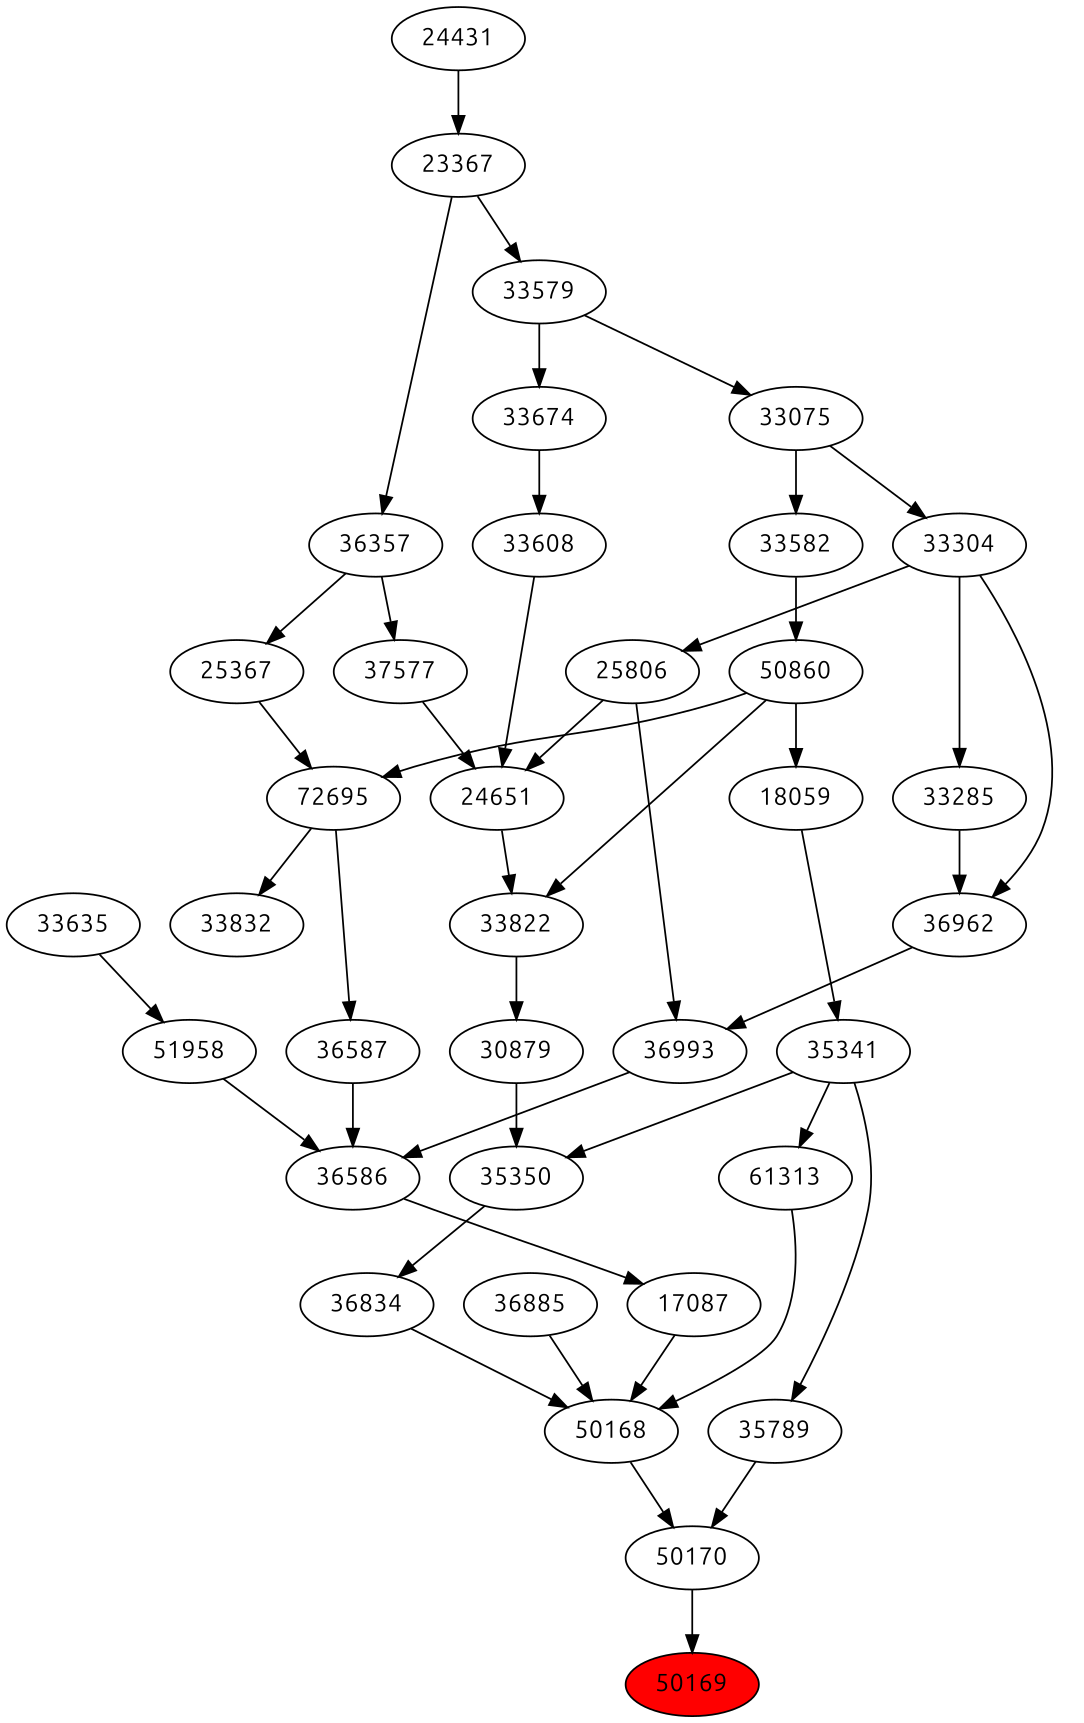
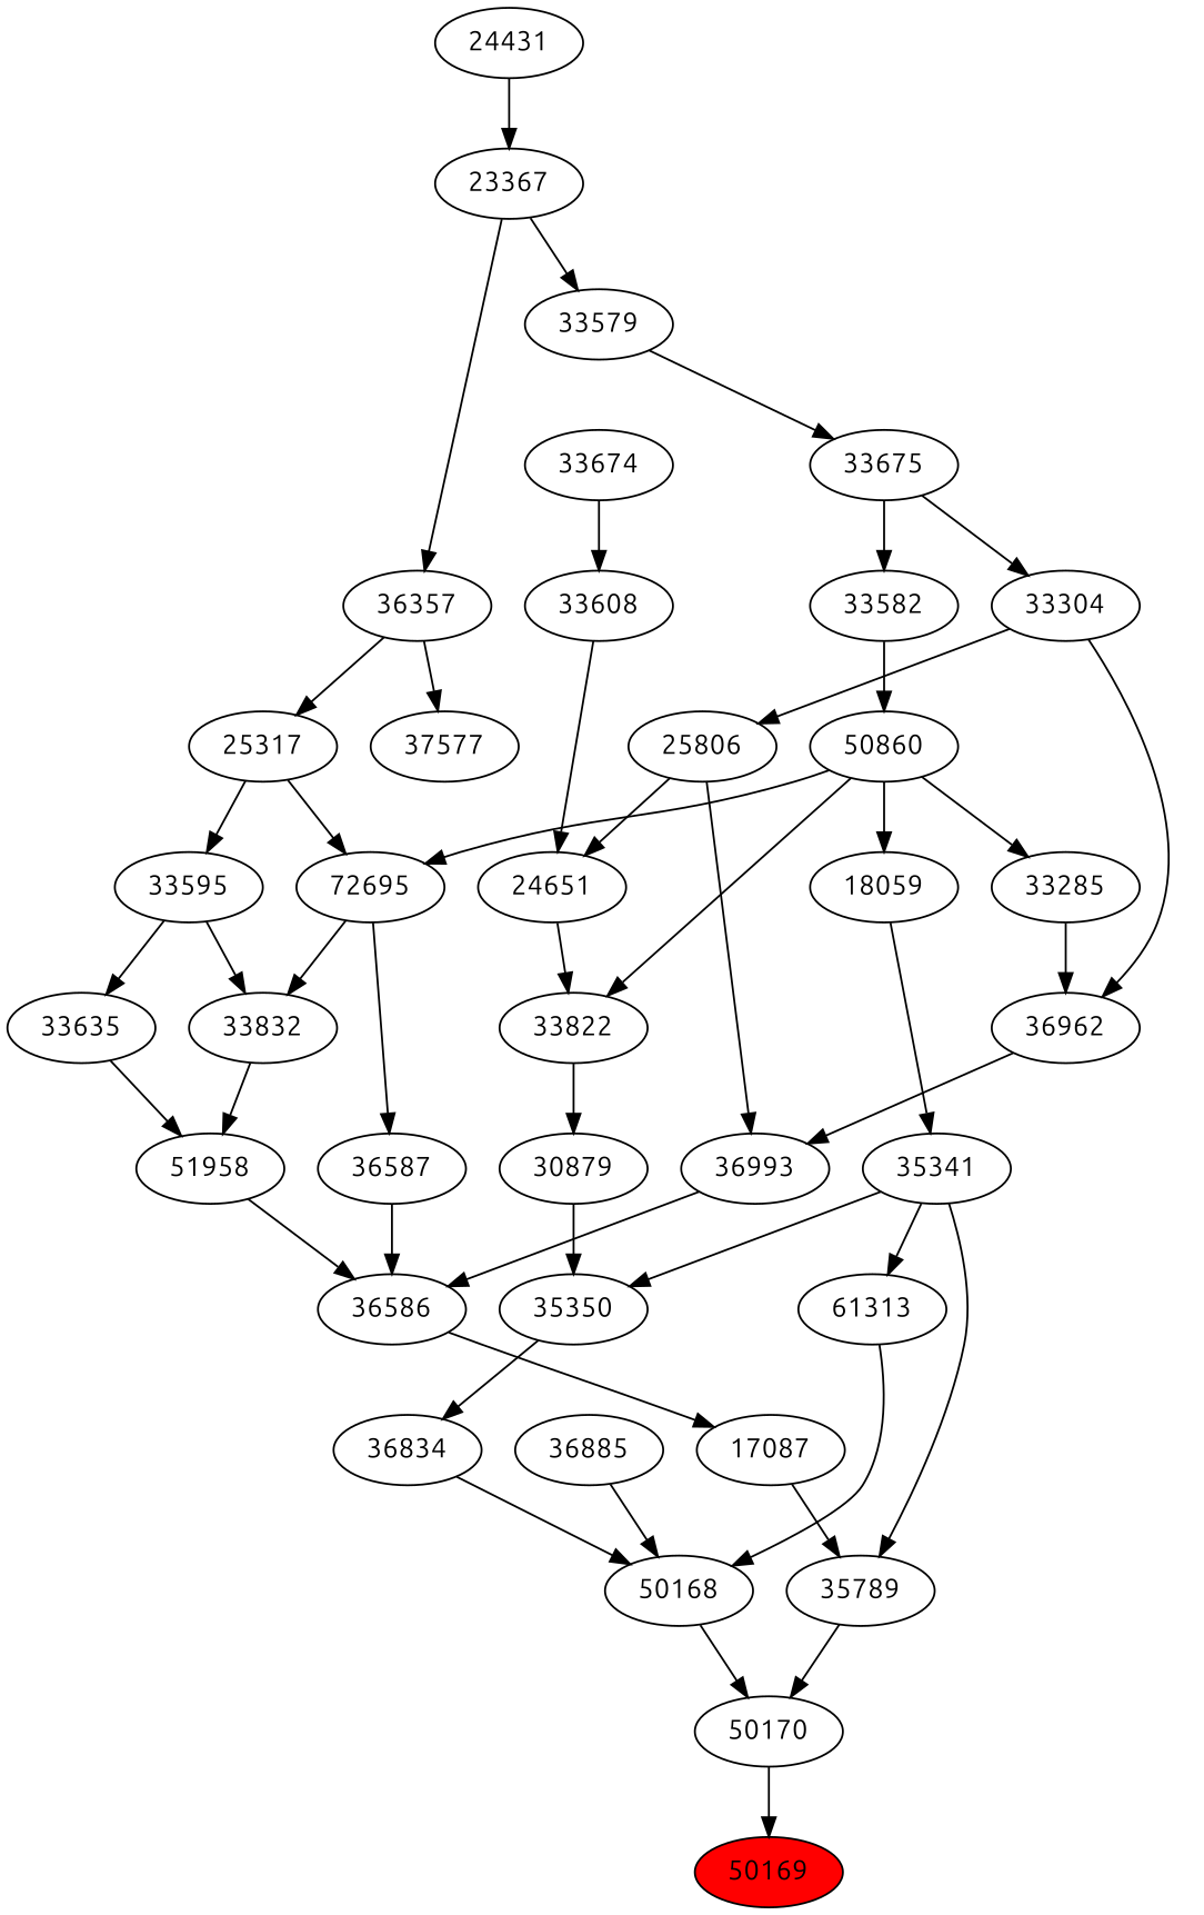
  strict digraph {
    fontname=Ubuntu
    node [fontname=Ubuntu]
    edge [fontname=Ubuntu]
    n1 [fillcolor=red label=50169 style=filled]
    n2 [label=50170]
    n3 [label=50168]
    n4 [label=36885]
    n5 [label=36834]
    n6 [label=61313]
    n7 [label=35789]
    n8 [label=35350]
    n9 [label=35341]
    n10 [label=17087]
    n11 [label=30879]
    n12 [label=51958]
    n13 [label=36586]
    n14 [label=18059]
    n15 [label=33822]
    n16 [label=33832]
    n17 [label=33635]
    n18 [label=50860]
    n19 [label=72695]
    n20 [label=33285]
    n21 [label=36587]
    n22 [label=36962]
    n23 [label=36993]
    n24 [label=24651]
+   n25 [label=33595]
    n26 [label=33582]
    n27 [label=25806]
    n28 [label=33608]
    n29 [label=37577]
-   n30 [label=25367]
-   n31 [label=33075]
+   n30 [label=25317]
+   n31 [label=33675]
    n32 [label=33304]
    n33 [label=33674]
    n34 [label=36357]
    n35 [label=33579]
    n36 [label=23367]
    n37 [label=24431]
    n2 -> n1
    n3 -> n2
    n4 -> n3
    n5 -> n3
    n6 -> n3
    n7 -> n2
    n8 -> n5
    n9 -> n6
    n9 -> n7
    n9 -> n8
-   n10 -> n3
+   n10 -> n7
    n11 -> n8
    n12 -> n13
    n13 -> n10
    n14 -> n9
    n15 -> n11
+   n16 -> n12
    n17 -> n12
    n18 -> n14
    n18 -> n15
    n18 -> n19
-   n32 -> n20
+   n18 -> n20
    n19 -> n16
    n19 -> n21
    n20 -> n22
    n21 -> n13
    n22 -> n23
    n23 -> n13
    n24 -> n15
+   n25 -> n16
+   n25 -> n17
    n26 -> n18
    n27 -> n23
    n27 -> n24
    n28 -> n24
-   n29 -> n24
    n30 -> n19
+   n30 -> n25
    n31 -> n26
    n31 -> n32
    n32 -> n22
    n32 -> n27
    n33 -> n28
    n34 -> n29
    n34 -> n30
    n35 -> n31
-   n35 -> n33
    n36 -> n34
    n36 -> n35
    n37 -> n36
  }
